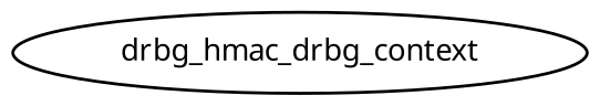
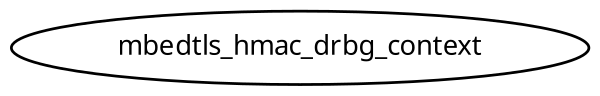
  digraph {
    rankdir=TB
    fontname="Noto Sans"
-   n1 [color=black fillcolor=white fontname="Noto Sans" fontsize=10 height=0.2 label=drbg_hmac_drbg_context shape=ellipse style=filled width=0.4]
+   n1 [color=black fillcolor=white fontname="Noto Sans" fontsize=10 height=0.2 label=mbedtls_hmac_drbg_context shape=ellipse style=filled width=0.4]
  }
